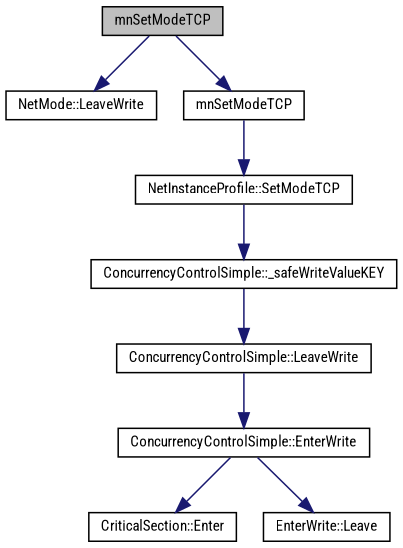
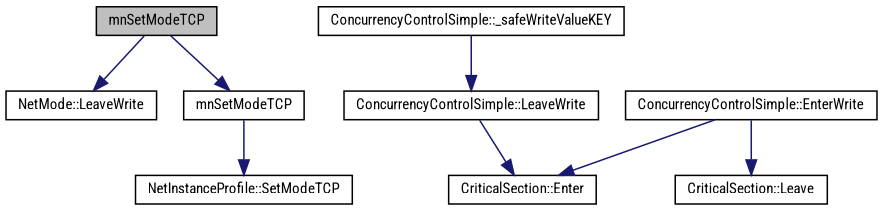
  digraph {
    fontname="Roboto Condensed"
    rankdir=TB
    node [color=black fillcolor=white fontname="Roboto Condensed" fontsize=10 shape=record style=filled]
    edge [color=midnightblue fontname="Roboto Condensed" fontsize=10 labelfontname=FreeSans labelfontsize=10 style=solid]
    n1 [fillcolor=grey75 fontcolor=black height=0.2 label=mnSetModeTCP width=0.4]
    n2 [height=0.2 label="NetMode::LeaveWrite" width=0.4]
    n3 [height=0.2 label=mnSetModeTCP width=0.4]
    n4 [height=0.2 label="NetInstanceProfile::SetModeTCP" width=0.4]
    n5 [height=0.2 label="ConcurrencyControlSimple::_safeWriteValueKEY" width=0.4]
    n6 [height=0.2 label="ConcurrencyControlSimple::LeaveWrite" width=0.4]
    n7 [height=0.2 label="ConcurrencyControlSimple::EnterWrite" width=0.4]
    n8 [height=0.2 label="CriticalSection::Enter" width=0.4]
-   n9 [height=0.2 label="EnterWrite::Leave" width=0.4]
+   n9 [height=0.2 label="CriticalSection::Leave" width=0.4]
    n1 -> n2
    n1 -> n3
    n3 -> n4
-   n4 -> n5
    n5 -> n6
-   n6 -> n7
+   n6 -> n8
    n7 -> n8
    n7 -> n9
  }
